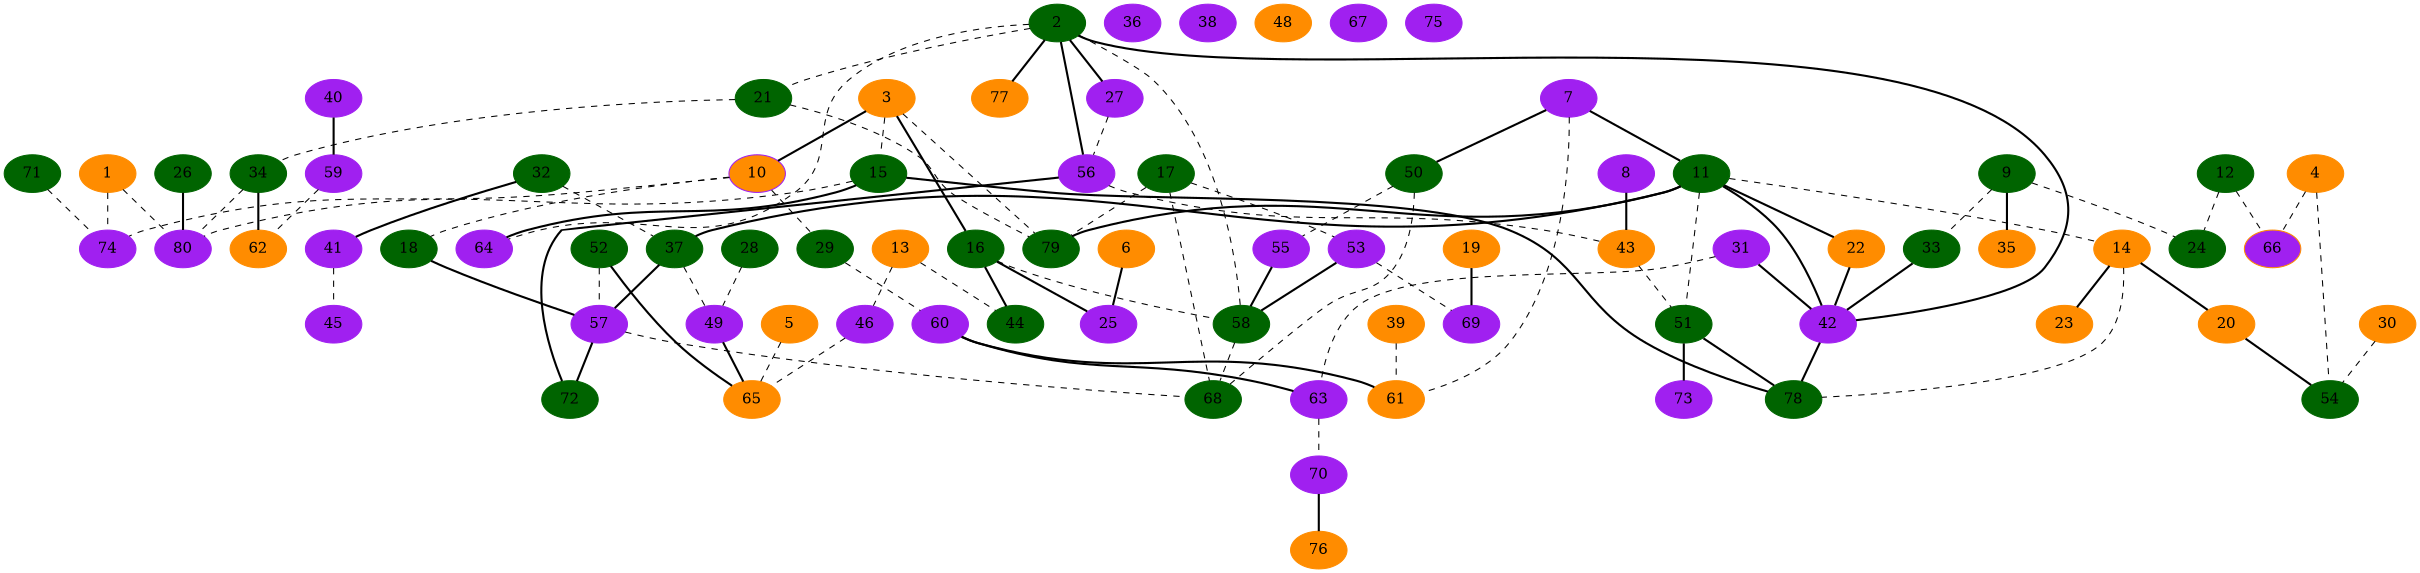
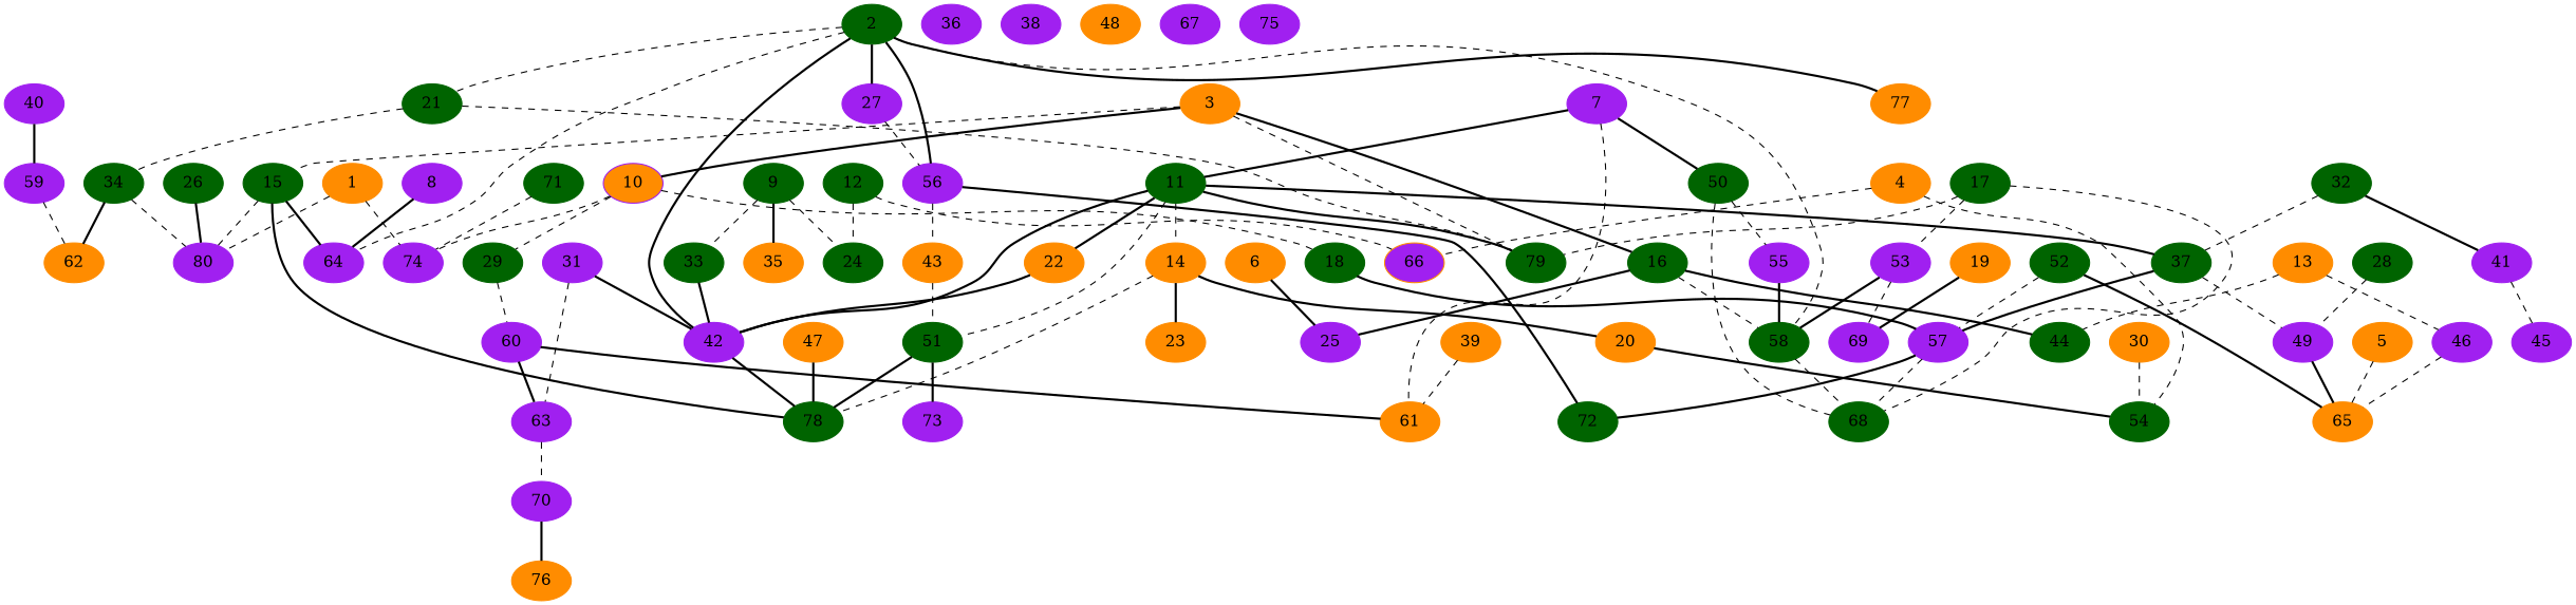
  graph {
    node [color=purple style=filled]
    edge [style=dashed]
    1 [color=darkorange]
    74
    80
    2 [color=darkgreen]
    21 [color=darkgreen]
    27
    42
    56
    58 [color=darkgreen]
    64
    77 [color=darkorange]
    79 [color=darkgreen]
    34 [color=darkgreen]
    78 [color=darkgreen]
    43 [color=darkorange]
    72 [color=darkgreen]
    68 [color=darkgreen]
    3 [color=darkorange]
    10 [fillcolor=darkorange]
    15 [color=darkgreen]
    16 [color=darkgreen]
    18 [color=darkgreen]
    29 [color=darkgreen]
    25
    44 [color=darkgreen]
    4 [color=darkorange]
    54 [color=darkgreen]
    66 [color=darkorange fillcolor=purple]
    5 [color=darkorange]
    65 [color=darkorange]
    6 [color=darkorange]
    11 [color=darkgreen]
    7
    50 [color=darkgreen]
    61 [color=darkorange]
    14 [color=darkorange]
    22 [color=darkorange]
    37 [color=darkgreen]
    51 [color=darkgreen]
    55
    8
    9 [color=darkgreen]
    24 [color=darkgreen]
    33 [color=darkgreen]
    35 [color=darkorange]
    57
    60
    20 [color=darkorange]
    23 [color=darkorange]
    49
    73
    12 [color=darkgreen]
    13 [color=darkorange]
    46
    17 [color=darkgreen]
    53
    69
    19 [color=darkorange]
    62 [color=darkorange]
    26 [color=darkgreen]
    28 [color=darkgreen]
    63
    30 [color=darkorange]
    31
    70
    32 [color=darkgreen]
    41
    45
    36
    38
    39 [color=darkorange]
    40
    59
+   47 [color=darkorange]
    48 [color=darkorange]
    52 [color=darkgreen]
    76 [color=darkorange]
    67
    71 [color=darkgreen]
    75
    1 -- 74
    1 -- 80
    2 -- 21
    2 -- 27 [style=bold]
    2 -- 42 [style=bold]
    2 -- 56 [style=bold]
    2 -- 58
    2 -- 64
    2 -- 77 [style=bold]
    21 -- 79
    21 -- 34
    27 -- 56
    42 -- 78 [style=bold]
    56 -- 43
    56 -- 72 [style=bold]
    58 -- 68
    34 -- 80
    34 -- 62 [style=bold]
    43 -- 51
    3 -- 79
    3 -- 10 [style=bold]
    3 -- 15
    3 -- 16 [style=bold]
    10 -- 74
    10 -- 18
    10 -- 29
    15 -- 80
    15 -- 64 [style=bold]
    15 -- 78 [style=bold]
    16 -- 58
    16 -- 25 [style=bold]
    16 -- 44 [style=bold]
    18 -- 57 [style=bold]
    29 -- 60
    4 -- 54
    4 -- 66
    5 -- 65
    6 -- 25 [style=bold]
    11 -- 42 [style=bold]
    11 -- 79 [style=bold]
    11 -- 14
    11 -- 22 [style=bold]
    11 -- 37 [style=bold]
    11 -- 51
    7 -- 11 [style=bold]
    7 -- 50 [style=bold]
    7 -- 61
    50 -- 68
    50 -- 55
    14 -- 78
    14 -- 20 [style=bold]
    14 -- 23 [style=bold]
    22 -- 42 [style=bold]
    37 -- 57 [style=bold]
    37 -- 49
    51 -- 78 [style=bold]
    51 -- 73 [style=bold]
    55 -- 58 [style=bold]
-   8 -- 43 [style=bold]
+   8 -- 64 [style=bold]
    9 -- 24
    9 -- 33
    9 -- 35 [style=bold]
    33 -- 42 [style=bold]
    57 -- 72 [style=bold]
    57 -- 68
    60 -- 61 [style=bold]
    60 -- 63 [style=bold]
    20 -- 54 [style=bold]
    49 -- 65 [style=bold]
    12 -- 66
    12 -- 24
    13 -- 44
    13 -- 46
    46 -- 65
    17 -- 79
    17 -- 68
    17 -- 53
    53 -- 58 [style=bold]
    53 -- 69
    19 -- 69 [style=bold]
    26 -- 80 [style=bold]
    28 -- 49
    63 -- 70
    30 -- 54
    31 -- 42 [style=bold]
    31 -- 63
    70 -- 76 [style=bold]
    32 -- 37
    32 -- 41 [style=bold]
    41 -- 45
    39 -- 61
    40 -- 59 [style=bold]
    59 -- 62
+   47 -- 78 [style=bold]
    52 -- 65 [style=bold]
    52 -- 57
    71 -- 74
  }
